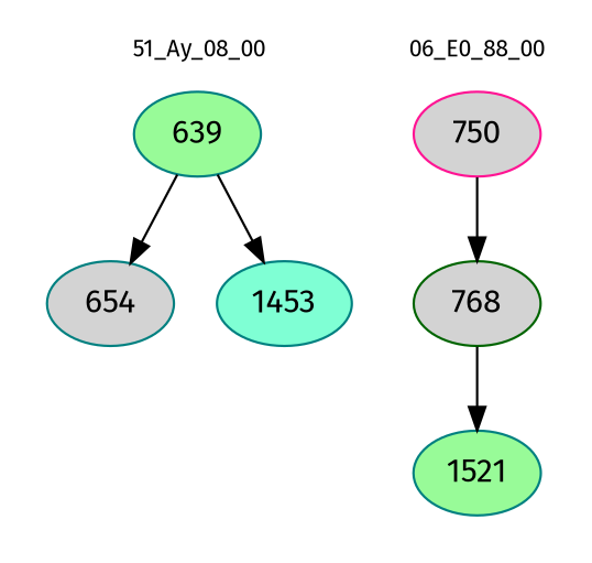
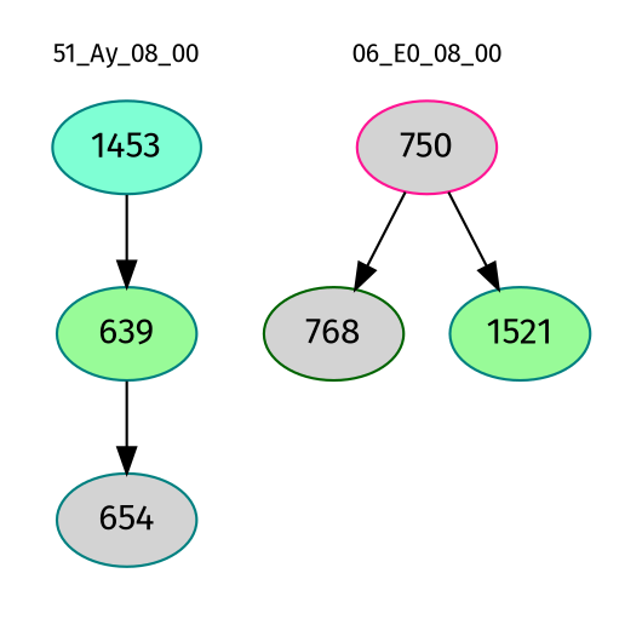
  digraph {
    fontname="Fira Sans"
    node [color=teal fillcolor=lightgrey fontname="Fira Sans" style=filled]
    edge [color=black fontname="Fira Sans"]
    n1 [fillcolor=palegreen label=639]
    n2 [label=654]
    n3 [fillcolor=aquamarine label=1453]
    n4 [color=deeppink label=750]
    n5 [color=darkgreen label=768]
    n6 [fillcolor=palegreen label=1521]
    subgraph cluster_1 {
      color=white
      fontsize=10
      label="51_Ay_08_00"
      n1
      n2
      n3
    }
    subgraph cluster_2 {
      color=white
      fontsize=10
-     label="06_E0_88_00"
+     label="06_E0_08_00"
      n4
      n5
      n6
    }
    n1 -> n2
-   n1 -> n3
+   n3 -> n1
    n4 -> n5
-   n5 -> n6
+   n4 -> n6
  }
